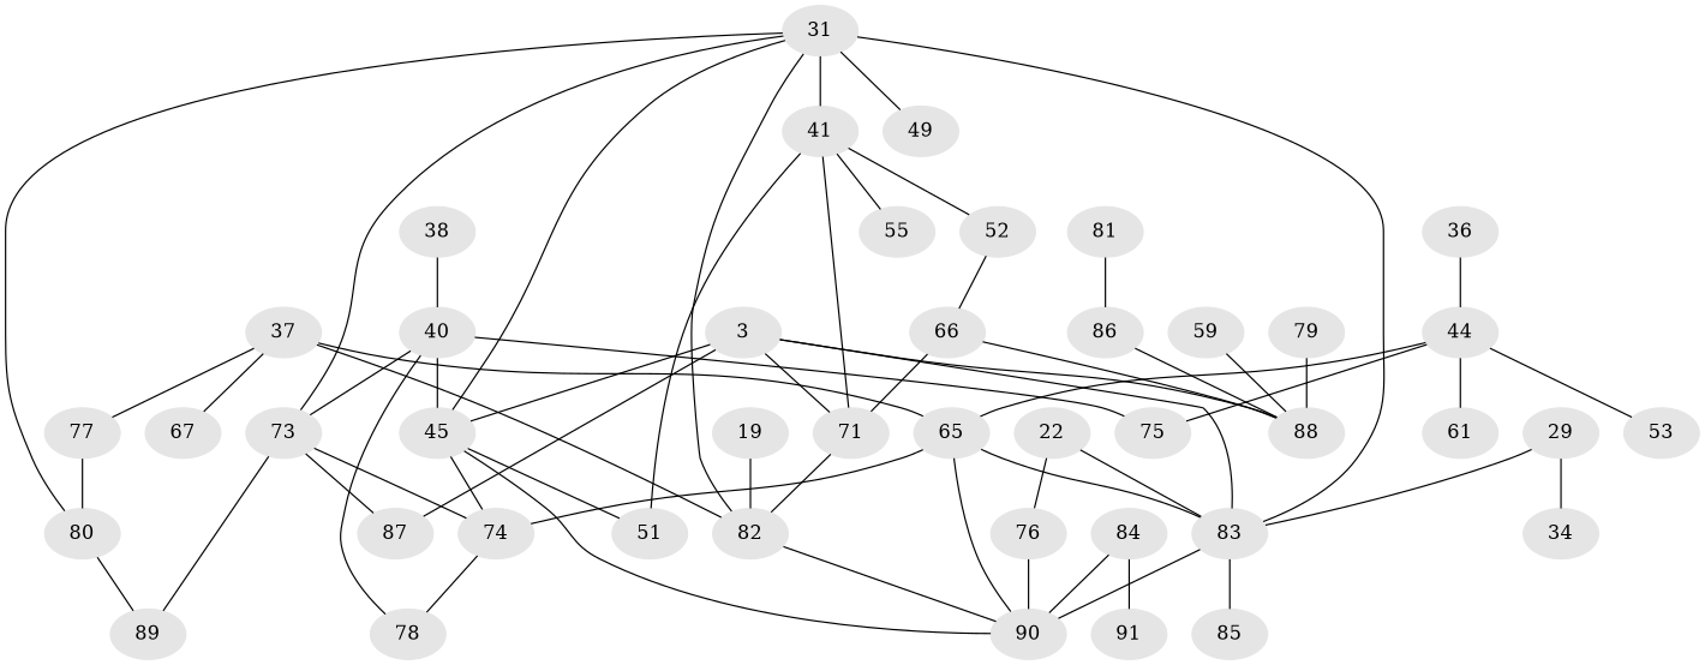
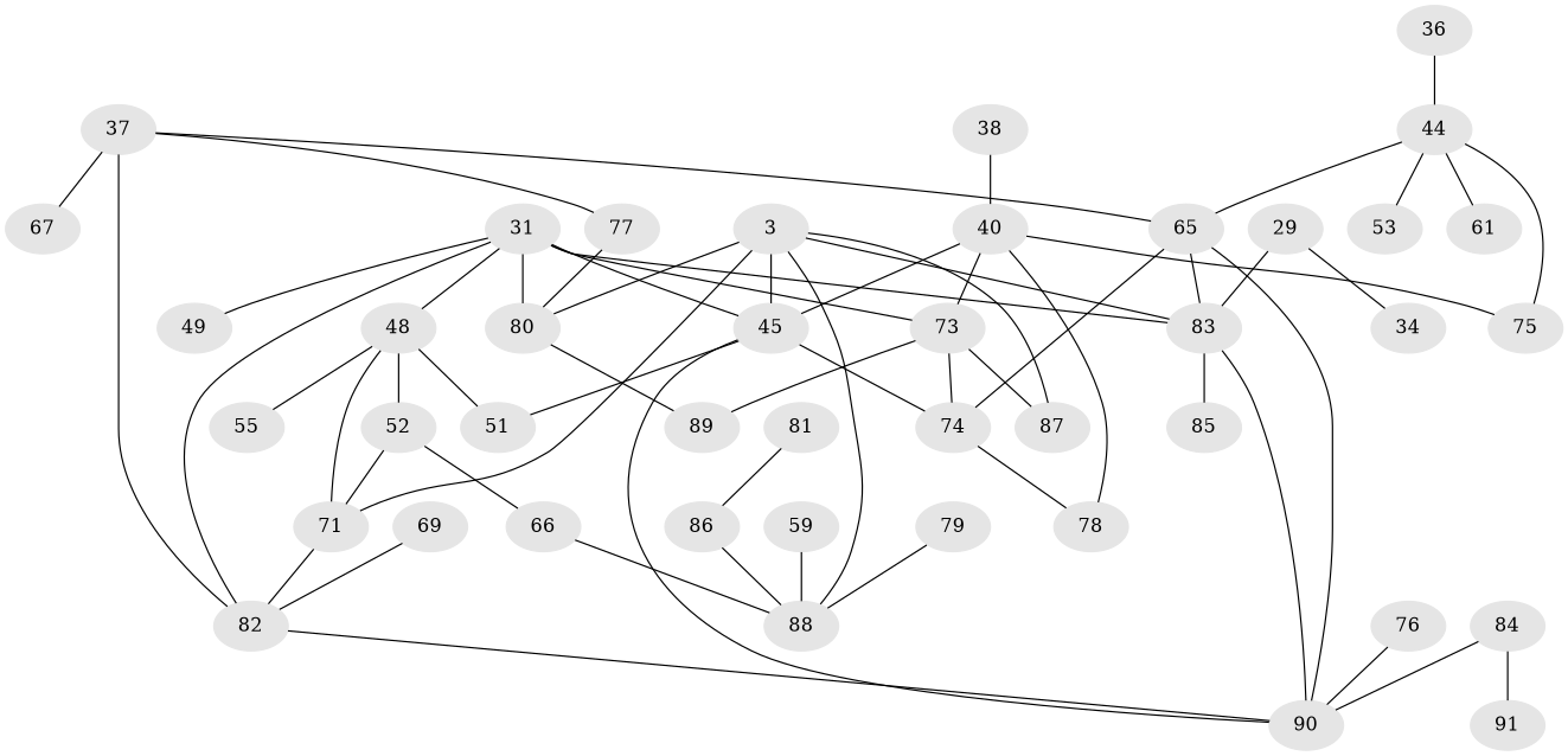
  graph {
    node [color=gray90 style=filled]
    45 [super="+13+17"]
    51
    74 [super="+57"]
    90 [super="+68+63"]
    3
    71 [super="+39"]
    80 [super="+72"]
    83 [super="+2"]
    87
    88 [super="+9+42"]
    82 [super="+12"]
    89
    85
-   22 [super="+10"]
    76 [super="+15"]
    29
    34
    31 [super="+21+25"]
-   41 [super="+33"]
+   41 [super="+33" label=48]
    49
    73 [super="+20+19+48+60+58"]
    52 [super="+26"]
    55
    44 [super="+16+23+28"]
    65 [super="+47"]
    75
    53
    61
    36
    37 [super="+24"]
    67
    77
    40 [super="+14"]
    78
    38
    66 [super="+30+64"]
    81
    86
    59
-   69 [label=19]
+   69
    79
    84
    91
    45 -- 51
    45 -- 74
    45 -- 90
    74 -- 78
    3 -- 45 [weight=2]
    3 -- 71
+   3 -- 80
    3 -- 83
    3 -- 87
    3 -- 88
    71 -- 82
    80 -- 89
    83 -- 90
    83 -- 85
    82 -- 90
-   22 -- 83
-   22 -- 76
    76 -- 90
    29 -- 83
    29 -- 34
    31 -- 45
    31 -- 80
    31 -- 83 [weight=3]
    31 -- 82
    31 -- 41
    31 -- 49
    31 -- 73
    41 -- 51
    41 -- 71
    41 -- 52
    41 -- 55
    73 -- 74
    73 -- 87
    73 -- 89
    52 -- 66
    44 -- 65
    44 -- 75
    44 -- 53
    44 -- 61
    65 -- 74
    65 -- 90
    65 -- 83 [weight=2]
    36 -- 44
    37 -- 82 [weight=2]
    37 -- 65
    37 -- 67
    37 -- 77
    77 -- 80
    40 -- 45
    40 -- 73
    40 -- 75
    40 -- 78
    38 -- 40
-   66 -- 71 [weight=2]
+   52 -- 71 [weight=2]
    66 -- 88
    81 -- 86
    86 -- 88
    59 -- 88
    69 -- 82
    79 -- 88
    84 -- 90
    84 -- 91
  }
